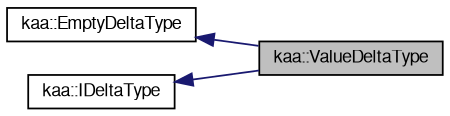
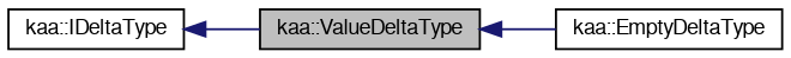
  digraph {
    rankdir=LR
    node [color=black fontname=FreeSans fontsize=10 shape=record]
    edge [color=midnightblue dir=back fontname=FreeSans fontsize=10 labelfontname=FreeSans labelfontsize=10 style=solid]
    n1 [fillcolor=grey75 fontcolor=black height=0.2 label="kaa::ValueDeltaType" style=filled width=0.4]
    n2 [height=0.2 label="kaa::EmptyDeltaType" width=0.4]
    n3 [height=0.2 label="kaa::IDeltaType" width=0.4]
-   n2 -> n1
+   n1 -> n2
    n3 -> n1
  }
